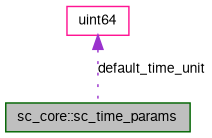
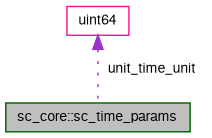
  digraph {
    node [fontname=FreeSans fontsize=10 shape=record style=filled]
    n1 [color=darkgreen fillcolor=grey75 fontcolor=black height=0.2 label="sc_core::sc_time_params" width=0.4]
    n2 [color=deeppink fillcolor=white height=0.2 label=uint64 width=0.4]
-   n2 -> n1 [color=darkorchid3 dir=back fontname=FreeSans fontsize=10 label=default_time_unit labelfontname=FreeSans labelfontsize=10 style=dotted]
+   n2 -> n1 [color=darkorchid3 dir=back fontname=FreeSans fontsize=10 label=unit_time_unit labelfontname=FreeSans labelfontsize=10 style=dotted]
  }
